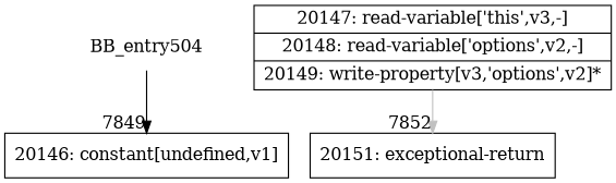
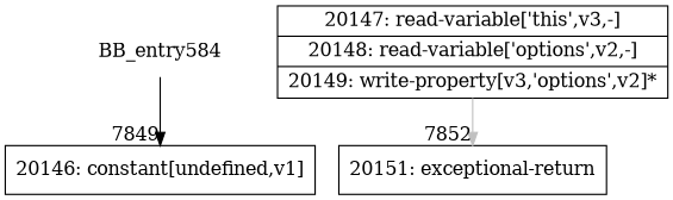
  digraph {
    rankdir=TD
    node [shape=record]
    edge [headport=n tailport=s]
-   BB_entry584 [shape=none label=BB_entry504]
+   BB_entry584 [shape=none]
    n2 [label="{20146: constant[undefined,v1]}"]
    n3 [label="{20147: read-variable['this',v3,-]|20148: read-variable['options',v2,-]|20149: write-property[v3,'options',v2]*}"]
    n4 [label="{20151: exceptional-return}"]
    BB_entry584 -> n2 [headlabel="    7849"]
    n3 -> n4 [color=gray headlabel="      7852"]
  }
